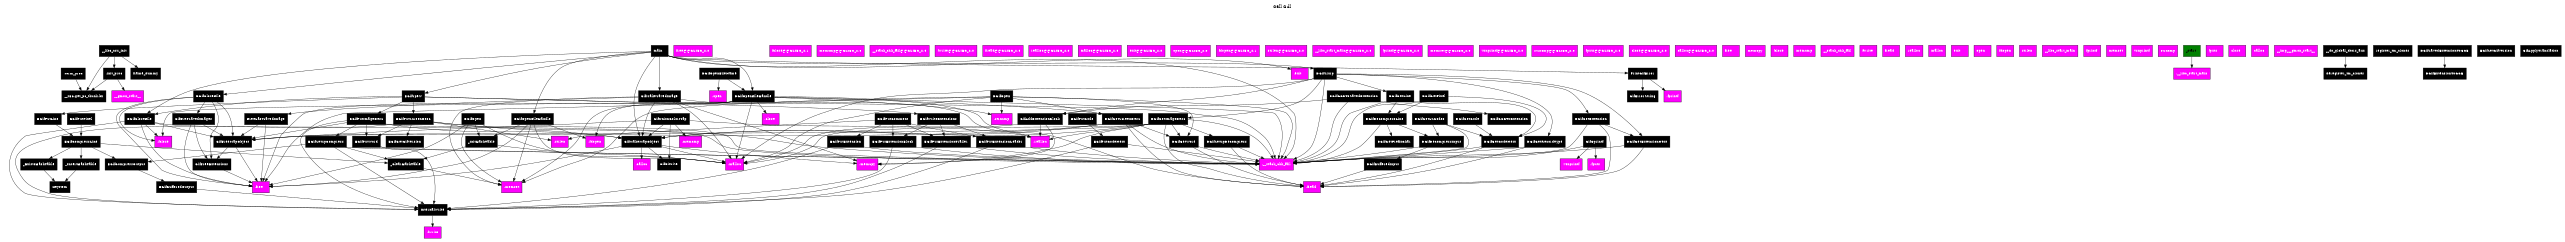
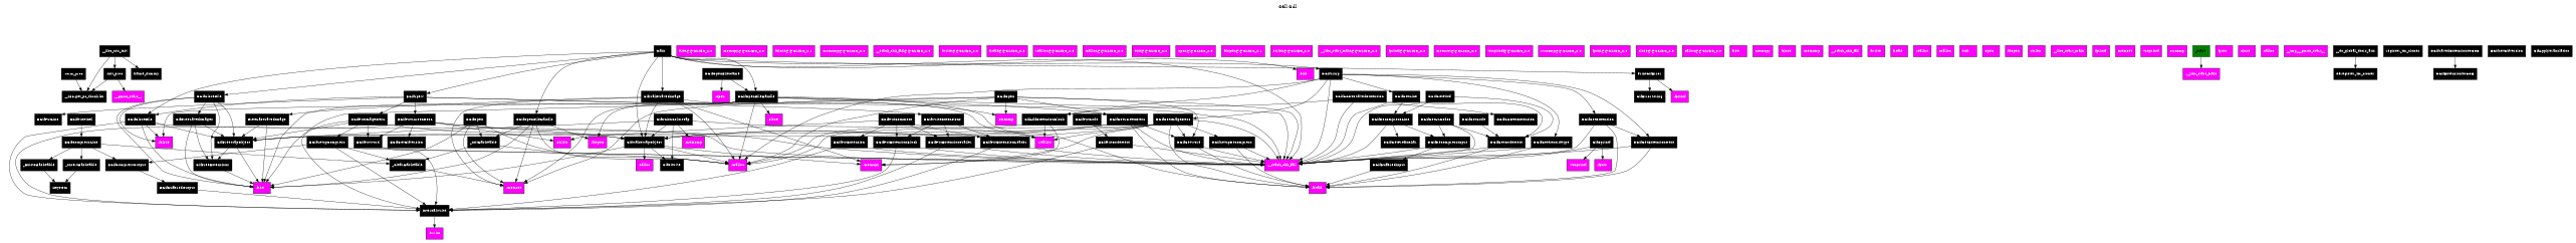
  digraph {
    label="Call Gdl"
    labelloc=top
    node [color="#000000" fillcolor="#000000" fontcolor="#ffffff" fontsize=11 shape=box style=filled]
    edge [arrowhead=normal color="#000000"]
    n1 [label=".init_proc\l"]
    n2 [fillcolor="#ff00ff" label="__gmon_start__\l"]
    n3 [label="__x86.get_pc_thunk.bx\l"]
    n4 [fillcolor="#ff00ff" label=".free\l"]
    n5 [fillcolor="#ff00ff" label=".exit\l"]
    n6 [label=".term_proc\l"]
    n7 [fillcolor="#ff00ff" label="free@@GLIBC_2.0\l"]
+   n8 [fillcolor="#ff00ff" label="memcpy@@GLIBC_2.0\l"]
    n9 [fillcolor="#ff00ff" label="fclose@@GLIBC_2.1\l"]
    n10 [fillcolor="#ff00ff" label="memcmp@@GLIBC_2.0\l"]
    n11 [fillcolor="#ff00ff" label="__stack_chk_fail@@GLIBC_2.4\l"]
    n12 [fillcolor="#ff00ff" label="fwrite@@GLIBC_2.0\l"]
    n13 [fillcolor="#ff00ff" label="fread@@GLIBC_2.0\l"]
    n14 [fillcolor="#ff00ff" label="realloc@@GLIBC_2.0\l"]
    n15 [fillcolor="#ff00ff" label="malloc@@GLIBC_2.0\l"]
    n16 [fillcolor="#ff00ff" label=".open\l"]
    n17 [fillcolor="#ff00ff" label="exit@@GLIBC_2.0\l"]
    n18 [fillcolor="#ff00ff" label="open@@GLIBC_2.0\l"]
    n19 [fillcolor="#ff00ff" label="fdopen@@GLIBC_2.1\l"]
    n20 [fillcolor="#ff00ff" label="strlen@@GLIBC_2.0\l"]
    n21 [fillcolor="#ff00ff" label="__libc_start_main@@GLIBC_2.0\l"]
    n22 [fillcolor="#ff00ff" label="fprintf@@GLIBC_2.0\l"]
    n23 [fillcolor="#ff00ff" label="memset@@GLIBC_2.0\l"]
    n24 [fillcolor="#ff00ff" label="vsnprintf@@GLIBC_2.0\l"]
    n25 [fillcolor="#ff00ff" label="strncmp@@GLIBC_2.0\l"]
    n26 [fillcolor="#ff00ff" label="fputs@@GLIBC_2.0\l"]
    n27 [fillcolor="#ff00ff" label=".fdopen\l"]
    n28 [fillcolor="#ff00ff" label="close@@GLIBC_2.0\l"]
    n29 [fillcolor="#ff00ff" label="calloc@@GLIBC_2.0\l"]
    n30 [fillcolor="#ff00ff" label="free\l"]
    n31 [fillcolor="#ff00ff" label="memcpy\l"]
    n32 [fillcolor="#ff00ff" label="fclose\l"]
    n33 [fillcolor="#ff00ff" label="memcmp\l"]
    n34 [fillcolor="#ff00ff" label="__stack_chk_fail\l"]
    n35 [fillcolor="#ff00ff" label="fwrite\l"]
    n36 [fillcolor="#ff00ff" label="fread\l"]
    n37 [fillcolor="#ff00ff" label="realloc\l"]
    n38 [fillcolor="#ff00ff" label=".strlen\l"]
    n39 [fillcolor="#ff00ff" label="malloc\l"]
    n40 [fillcolor="#ff00ff" label="exit\l"]
    n41 [fillcolor="#ff00ff" label="open\l"]
    n42 [fillcolor="#ff00ff" label="fdopen\l"]
    n43 [fillcolor="#ff00ff" label="strlen\l"]
    n44 [fillcolor="#ff00ff" label="__libc_start_main\l"]
    n45 [fillcolor="#ff00ff" label="fprintf\l"]
    n46 [fillcolor="#ff00ff" label="memset\l"]
    n47 [fillcolor="#ff00ff" label="vsnprintf\l"]
    n48 [fillcolor="#ff00ff" label="strncmp\l"]
    n49 [fillcolor="#ff00ff" label=".__libc_start_main\l"]
    n50 [fillcolor="#ff00ff" label="fputs\l"]
    n51 [fillcolor="#ff00ff" label="close\l"]
    n52 [fillcolor="#ff00ff" label="calloc\l"]
    n53 [fillcolor="#ff00ff" label="__imp___gmon_start__\l"]
    n54 [fillcolor="#ff00ff" label=".fprintf\l"]
    n55 [fillcolor="#ff00ff" label=".memset\l"]
    n56 [fillcolor="#ff00ff" label=".vsnprintf\l"]
    n57 [fillcolor="#ff00ff" label=".strncmp\l"]
    n58 [fillcolor="#ff00ff" label=".fputs\l"]
    n59 [fillcolor="#ff00ff" label=".memcpy\l"]
    n60 [fillcolor="#ff00ff" label=".close\l"]
    n61 [fillcolor="#ff00ff" label=".calloc\l"]
    n62 [fillcolor="#008000" label="_start\l" fontcolor=""]
    n63 [label="deregister_tm_clones\l"]
    n64 [label="register_tm_clones\l"]
    n65 [label="__do_global_dtors_aux\l"]
    n66 [label="frame_dummy\l"]
    n67 [label="main\l"]
    n68 [label="PrintGifError\l"]
    n69 [label="DGifOpenFileHandle\l"]
    n70 [label="DGifCloseFile\l"]
    n71 [fillcolor="#ff00ff" label=".__stack_chk_fail\l"]
    n72 [label="DGifSlurp\l"]
    n73 [label="EGifOpenFileHandle\l"]
    n74 [label="EGifCloseFile\l"]
    n75 [label="EGifSpew\l"]
    n76 [label="GifMakeMapObject\l"]
    n77 [label="GifMakeSavedImage\l"]
    n78 [label="GifErrorString\l"]
    n79 [fillcolor="#ff00ff" label=".fclose\l"]
    n80 [label="DGifGetScreenDesc\l"]
    n81 [fillcolor="#ff00ff" label=".fread\l"]
    n82 [fillcolor="#ff00ff" label=".malloc\l"]
    n83 [label="GifFreeMapObject\l"]
    n84 [label="GifFreeExtensions\l"]
    n85 [label="GifFreeSavedImages\l"]
    n86 [label="DGifGetRecordType\l"]
    n87 [label="DGifGetImageDesc\l"]
    n88 [label="DGifGetLine\l"]
    n89 [label="DGifGetExtension\l"]
    n90 [label="DGifGetExtensionNext\l"]
    n91 [label="GifAddExtensionBlock\l"]
    n92 [label="_InitHashTable\l"]
    n93 [label="InternalWrite\l"]
    n94 [label="EGifPutScreenDesc\l"]
    n95 [label="EGifPutImageDesc\l"]
    n96 [label="EGifPutLine\l"]
    n97 [label="EGifWriteExtensions\l"]
    n98 [label="GifBitSize\l"]
    n99 [fillcolor="#ff00ff" label=".realloc\l"]
    n100 [label="FreeLastSavedImage\l"]
    n101 [label="GifQprintf\l"]
    n102 [label="DGifOpenFileName\l"]
    n103 [label="DGifGetWord\l"]
    n104 [label="DGifOpen\l"]
    n105 [label="DGifSetupDecompress\l"]
    n106 [label="DGifGetCodeNext\l"]
    n107 [label="DGifDecompressLine\l"]
    n108 [label="DGifGetPrefixChar\l"]
    n109 [label="DGifDecompressInput\l"]
    n110 [label="DGifGetPixel\l"]
    n111 [fillcolor="#ff00ff" label=".memcmp\l"]
    n112 [label="DGifExtensionToGCB\l"]
    n113 [label="DGifSavedExtensionToGCB\l"]
    n114 [label="DGifGetCode\l"]
    n115 [label="DGifBufferedInput\l"]
    n116 [label="DGifGetLZCodes\l"]
    n117 [label="_ClearHashTable\l"]
    n118 [label="EGifOpen\l"]
    n119 [label="EGifGetGifVersion\l"]
    n120 [label="EGifSetGifVersion\l"]
    n121 [fillcolor="#ff00ff" label=".fwrite\l"]
    n122 [label="EGifPutWord\l"]
    n123 [label="EGifSetupCompress\l"]
    n124 [label="EGifCompressOutput\l"]
    n125 [label="EGifCompressLine\l"]
    n126 [label="_InsertHashTable\l"]
    n127 [label="_ExistsHashTable\l"]
    n128 [label="EGifPutPixel\l"]
    n129 [label="EGifPutComment\l"]
    n130 [label="EGifPutExtensionLeader\l"]
    n131 [label="EGifPutExtensionBlock\l"]
    n132 [label="EGifPutExtensionTrailer\l"]
    n133 [label="EGifPutExtension\l"]
    n134 [label="EGifGCBToExtension\l"]
    n135 [label="EGifGCBToSavedExtension\l"]
    n136 [label="EGifPutCode\l"]
    n137 [label="EGifPutCodeNext\l"]
    n138 [label="EGifBufferedOutput\l"]
    n139 [label="KeyItem\l"]
    n140 [label="GifUnionColorMap\l"]
    n141 [label="GifApplyTranslation\l"]
    n142 [label="__libc_csu_init\l"]
    n1 -> n2
    n1 -> n3
    n6 -> n3
    n62 -> n49
    n65 -> n63
    n67 -> n5
    n67 -> n68
    n67 -> n69
    n67 -> n70
    n67 -> n71
    n67 -> n72
    n67 -> n73
    n67 -> n74
    n67 -> n75
    n67 -> n76
    n67 -> n77
    n68 -> n54
    n68 -> n78
    n69 -> n4
    n69 -> n27
    n69 -> n55
    n69 -> n57
    n69 -> n60
    n69 -> n71
    n69 -> n79
    n69 -> n80
    n69 -> n81
    n69 -> n82
    n70 -> n4
    n70 -> n79
    n70 -> n83
    n70 -> n84
    n70 -> n85
    n72 -> n71
    n72 -> n82
    n72 -> n86
    n72 -> n87
    n72 -> n88
    n72 -> n89
    n72 -> n90
    n72 -> n91
    n73 -> n4
    n73 -> n27
    n73 -> n55
    n73 -> n82
    n73 -> n92
    n74 -> n4
    n74 -> n71
    n74 -> n79
    n74 -> n83
    n74 -> n93
    n75 -> n71
    n75 -> n74
    n75 -> n94
    n75 -> n95
    n75 -> n96
    n75 -> n97
    n76 -> n4
    n76 -> n59
    n76 -> n61
    n76 -> n82
    n76 -> n98
    n77 -> n55
    n77 -> n59
    n77 -> n76
    n77 -> n82
    n77 -> n99
    n77 -> n100
    n80 -> n71
    n80 -> n76
    n80 -> n81
    n80 -> n83
    n80 -> n103
    n83 -> n4
    n83 -> n84
    n84 -> n4
    n85 -> n4
    n85 -> n83
    n85 -> n84
    n86 -> n71
    n86 -> n81
    n87 -> n59
    n87 -> n71
    n87 -> n76
    n87 -> n81
    n87 -> n82
    n87 -> n83
    n87 -> n99
    n87 -> n103
    n87 -> n105
    n88 -> n71
    n88 -> n106
    n88 -> n107
    n89 -> n71
    n89 -> n81
    n89 -> n90
    n90 -> n71
    n90 -> n81
    n91 -> n59
    n91 -> n82
    n91 -> n99
    n92 -> n82
    n92 -> n117
    n93 -> n121
    n94 -> n38
    n94 -> n71
    n94 -> n76
    n94 -> n93
    n94 -> n119
    n94 -> n122
-   n95 -> n71
    n95 -> n76
    n95 -> n83
    n95 -> n93
    n95 -> n122
    n95 -> n123
-   n96 -> n125
    n97 -> n130
    n97 -> n131
    n97 -> n132
    n100 -> n4
    n100 -> n83
    n101 -> n56
    n101 -> n58
    n101 -> n71
    n102 -> n16
    n102 -> n69
    n103 -> n71
    n103 -> n81
    n104 -> n4
    n104 -> n55
    n104 -> n57
    n104 -> n71
    n104 -> n80
    n104 -> n82
    n104 -> n103
    n105 -> n71
    n105 -> n81
    n106 -> n71
    n106 -> n81
    n107 -> n71
    n107 -> n108
    n107 -> n109
    n109 -> n71
    n109 -> n115
    n110 -> n71
    n110 -> n106
    n110 -> n107
    n113 -> n112
    n114 -> n106
    n115 -> n81
    n116 -> n71
    n116 -> n106
    n116 -> n109
    n117 -> n55
    n118 -> n4
    n118 -> n55
    n118 -> n82
    n118 -> n92
    n122 -> n71
    n122 -> n93
    n123 -> n71
    n123 -> n93
    n123 -> n117
    n123 -> n124
    n124 -> n138
    n125 -> n117
    n125 -> n124
    n125 -> n126
    n125 -> n127
    n126 -> n139
    n127 -> n139
    n128 -> n125
    n129 -> n38
    n129 -> n130
    n129 -> n131
    n129 -> n132
    n129 -> n133
    n130 -> n71
    n130 -> n93
    n131 -> n71
    n131 -> n93
    n132 -> n71
    n132 -> n93
    n133 -> n71
    n133 -> n93
    n135 -> n71
    n135 -> n91
    n135 -> n134
    n136 -> n137
    n137 -> n71
    n137 -> n93
    n138 -> n93
    n140 -> n76
    n140 -> n83
    n140 -> n98
    n140 -> n99
    n140 -> n111
    n142 -> n1
    n142 -> n3
    n142 -> n66
  }
